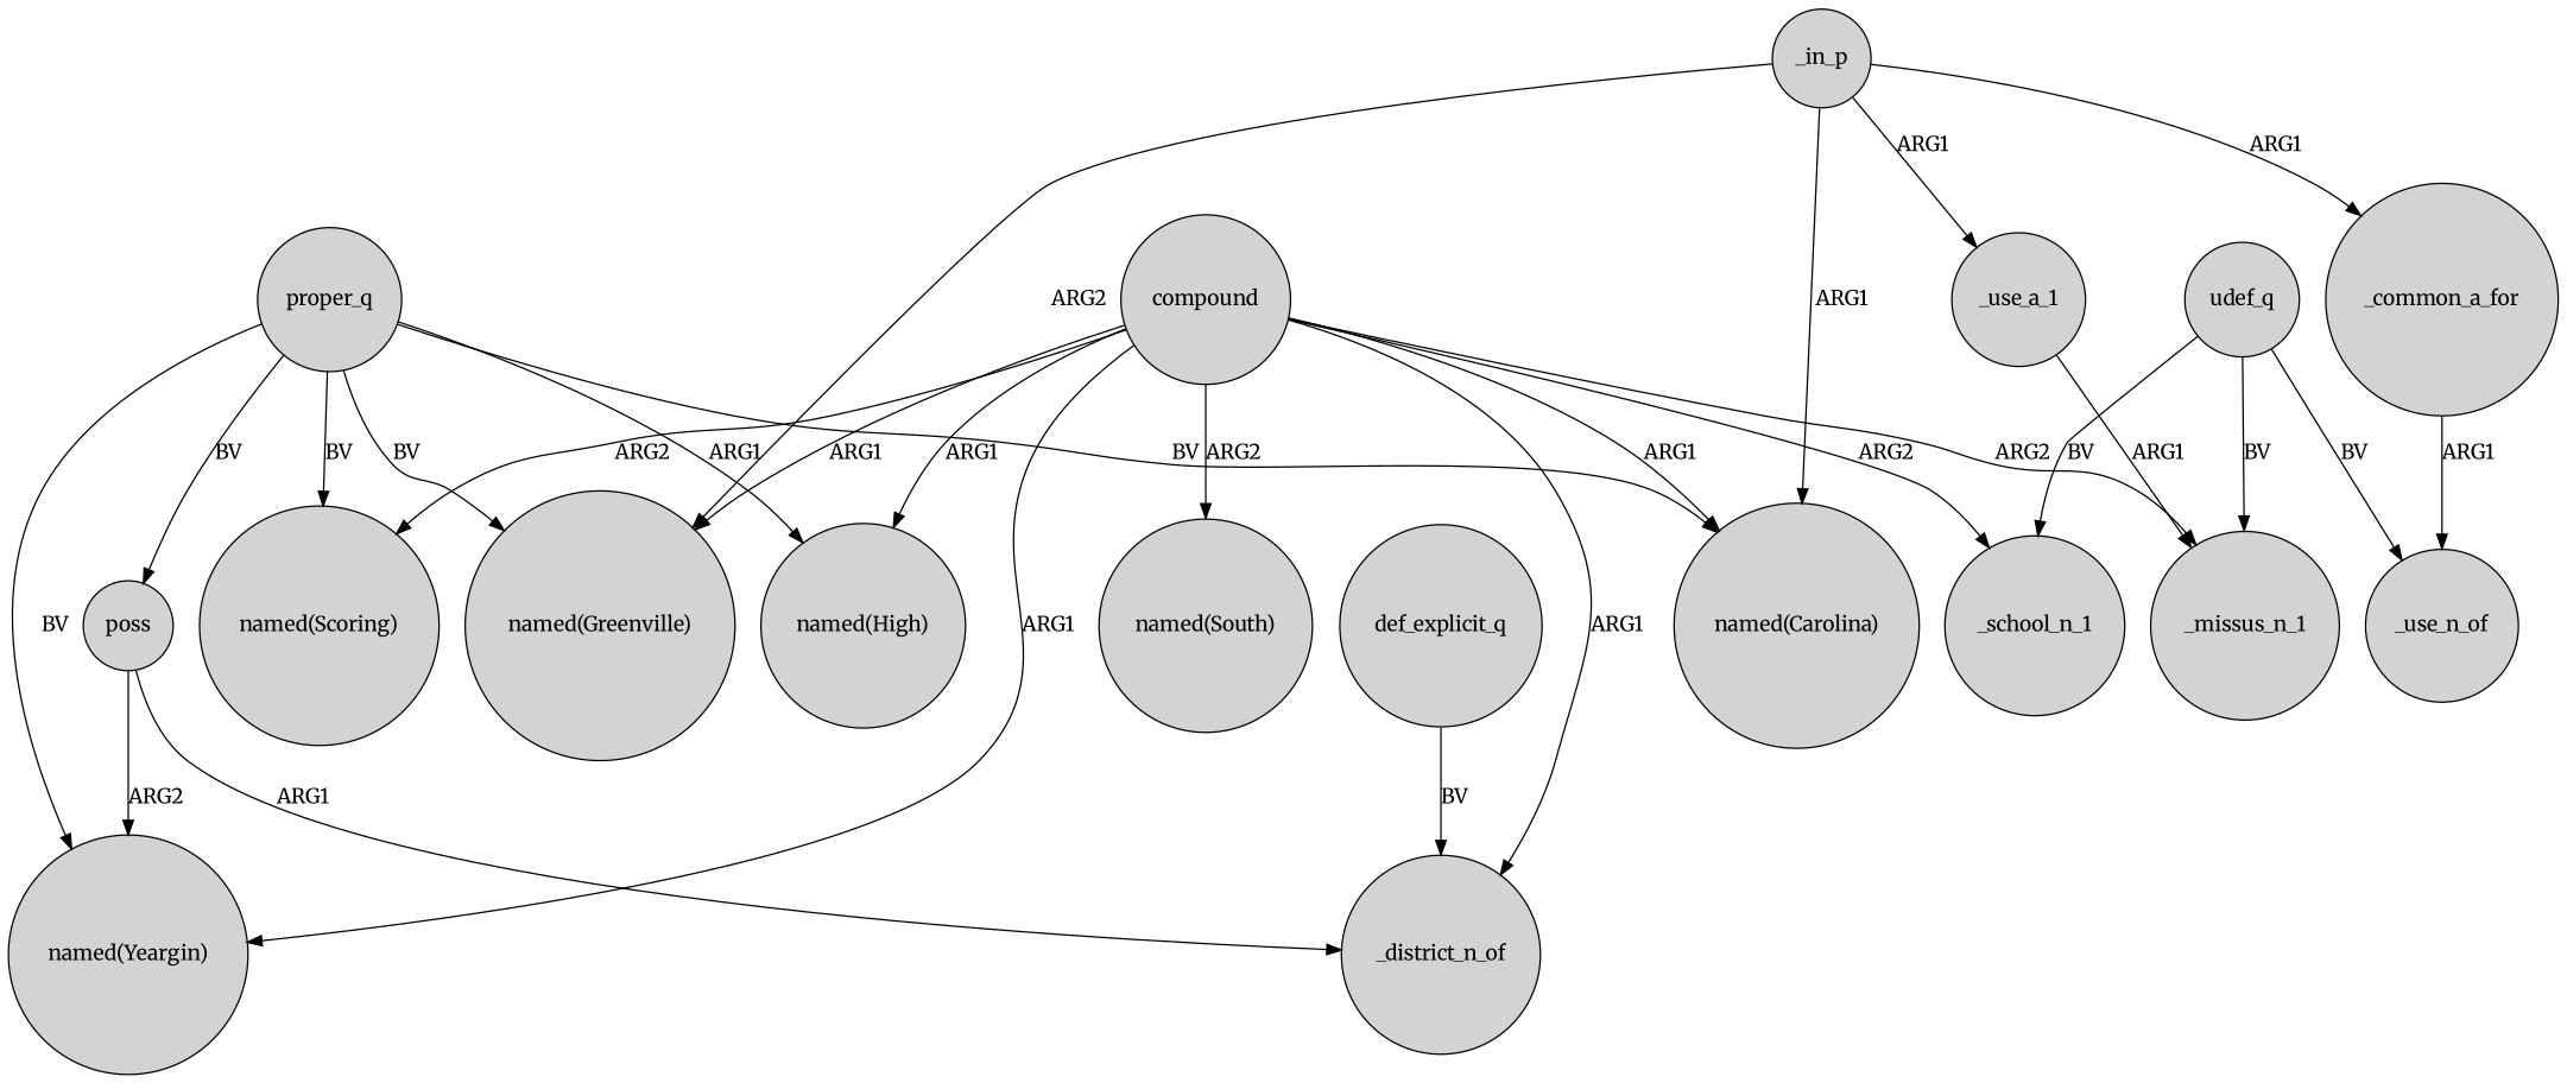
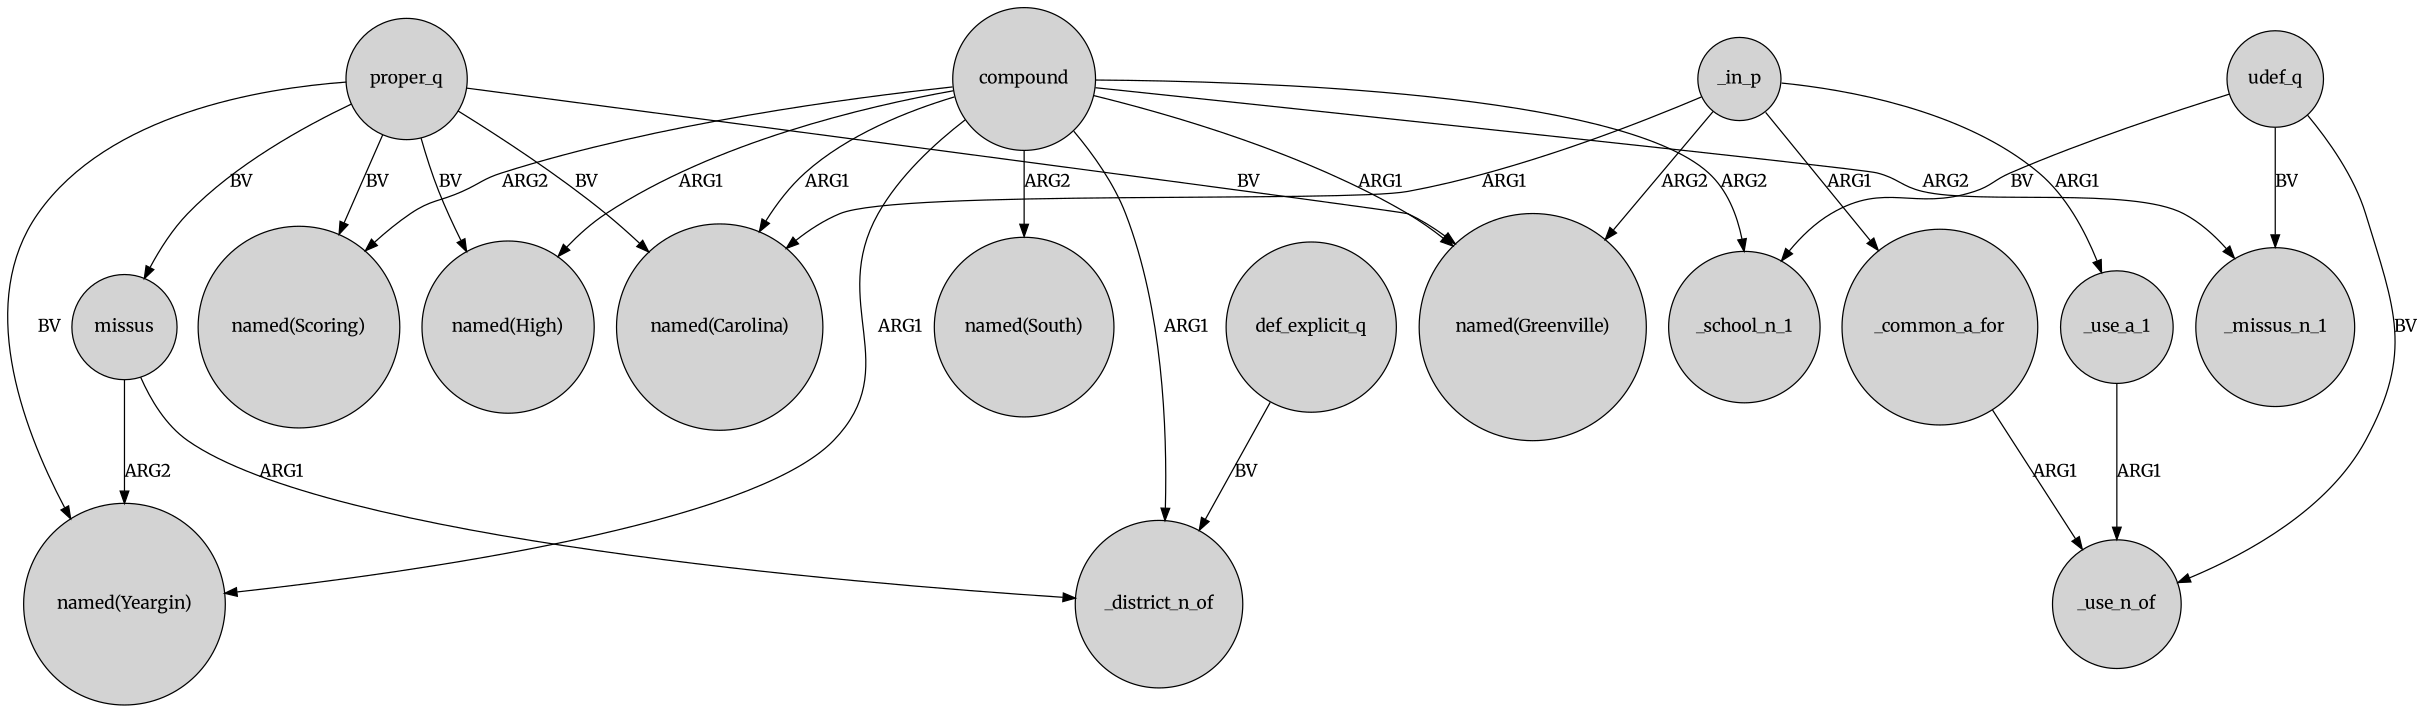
  digraph {
    fontname=Merriweather
    node [fontname=Merriweather shape=circle style=filled]
    edge [fontname=Merriweather]
    compound
    "named(Greenville)"
    "named(Yeargin)"
    "named(South)"
    _district_n_of
    _missus_n_1
    "named(High)"
    "named(Carolina)"
    "named(Scoring)"
    _school_n_1
-   poss
+   poss [label=missus]
    proper_q
    n13 [label=_use_a_1]
    _use_n_of
    udef_q
    _in_p
    _common_a_for
    def_explicit_q
    compound -> "named(Greenville)" [label=ARG1]
    compound -> "named(Yeargin)" [label=ARG1]
    compound -> "named(South)" [label=ARG2]
    compound -> _district_n_of [label=ARG1]
    compound -> _missus_n_1 [label=ARG2]
    compound -> "named(High)" [label=ARG1]
    compound -> "named(Carolina)" [label=ARG1]
    compound -> "named(Scoring)" [label=ARG2]
    compound -> _school_n_1 [label=ARG2]
    poss -> "named(Yeargin)" [label=ARG2]
    poss -> _district_n_of [label=ARG1]
    proper_q -> "named(Greenville)" [label=BV]
    proper_q -> "named(Yeargin)" [label=BV]
-   proper_q -> "named(High)" [label=ARG1]
+   proper_q -> "named(High)" [label=BV]
    proper_q -> "named(Carolina)" [label=BV]
    proper_q -> "named(Scoring)" [label=BV]
    proper_q -> poss [label=BV]
-   n13 -> _missus_n_1 [label=ARG1]
+   n13 -> _use_n_of [label=ARG1]
    udef_q -> _missus_n_1 [label=BV]
    udef_q -> _school_n_1 [label=BV]
    udef_q -> _use_n_of [label=BV]
    _in_p -> "named(Greenville)" [label=ARG2]
    _in_p -> "named(Carolina)" [label=ARG1]
    _in_p -> n13 [label=ARG1]
    _in_p -> _common_a_for [label=ARG1]
    _common_a_for -> _use_n_of [label=ARG1]
    def_explicit_q -> _district_n_of [label=BV]
  }
